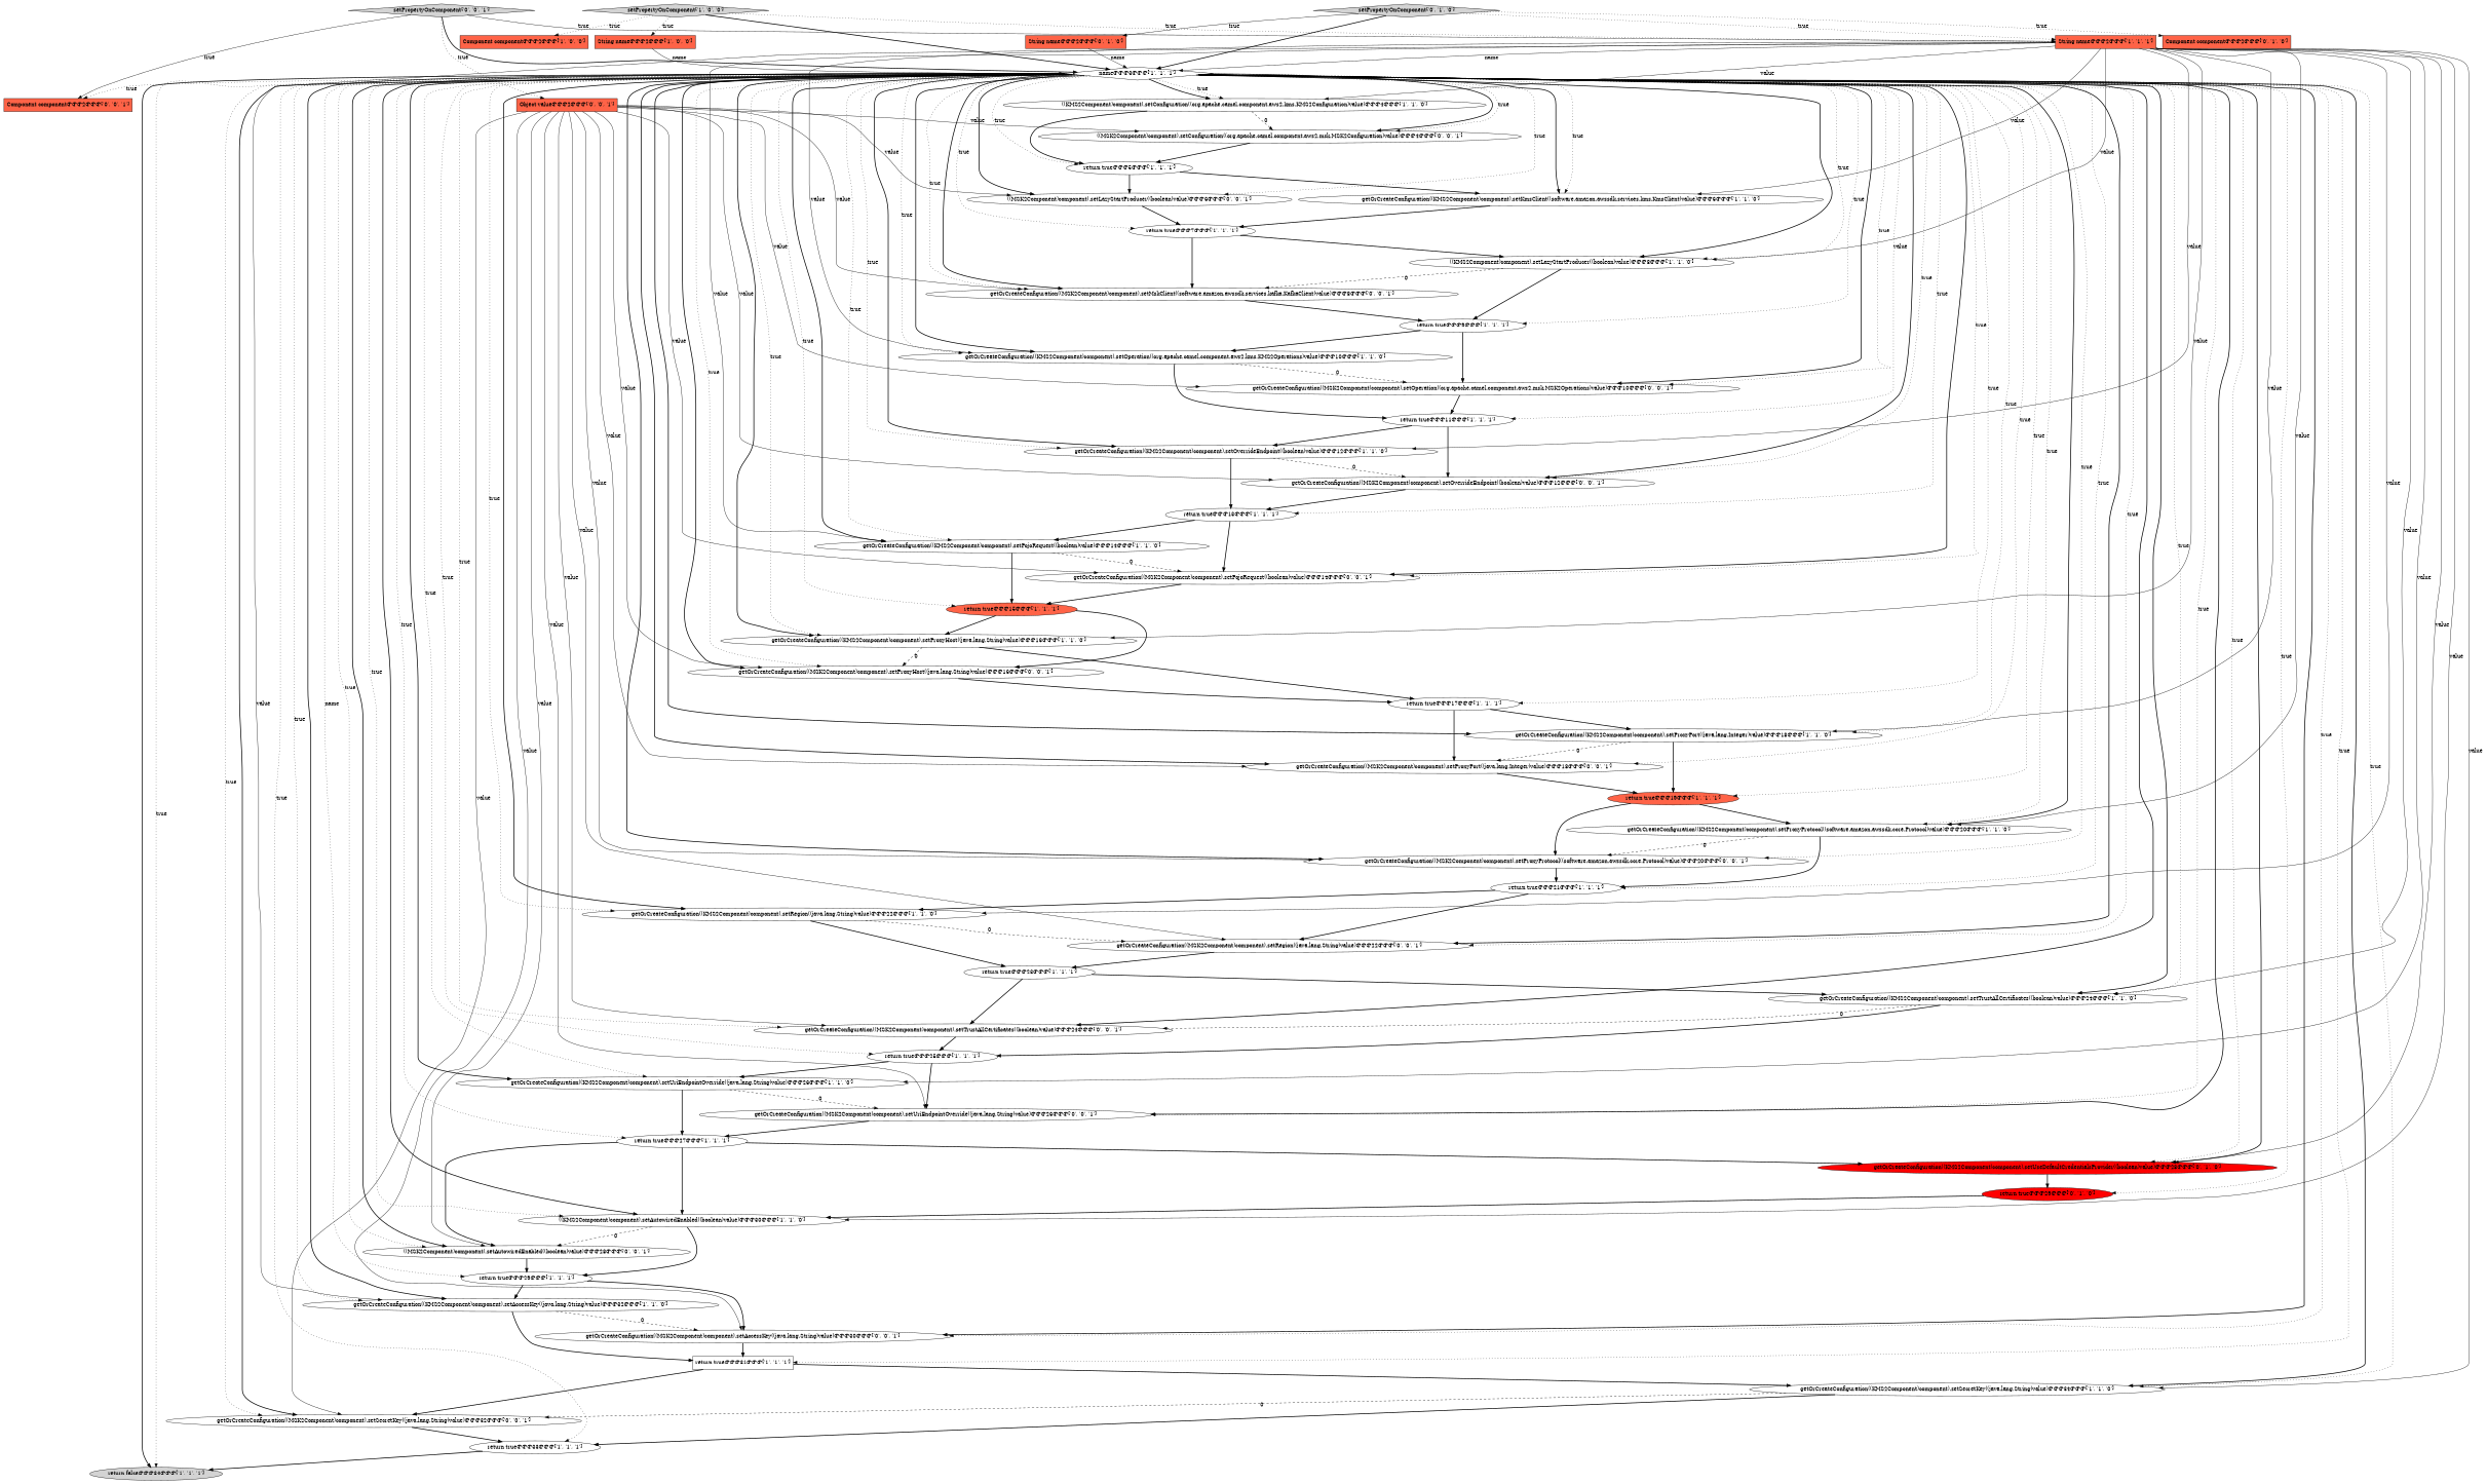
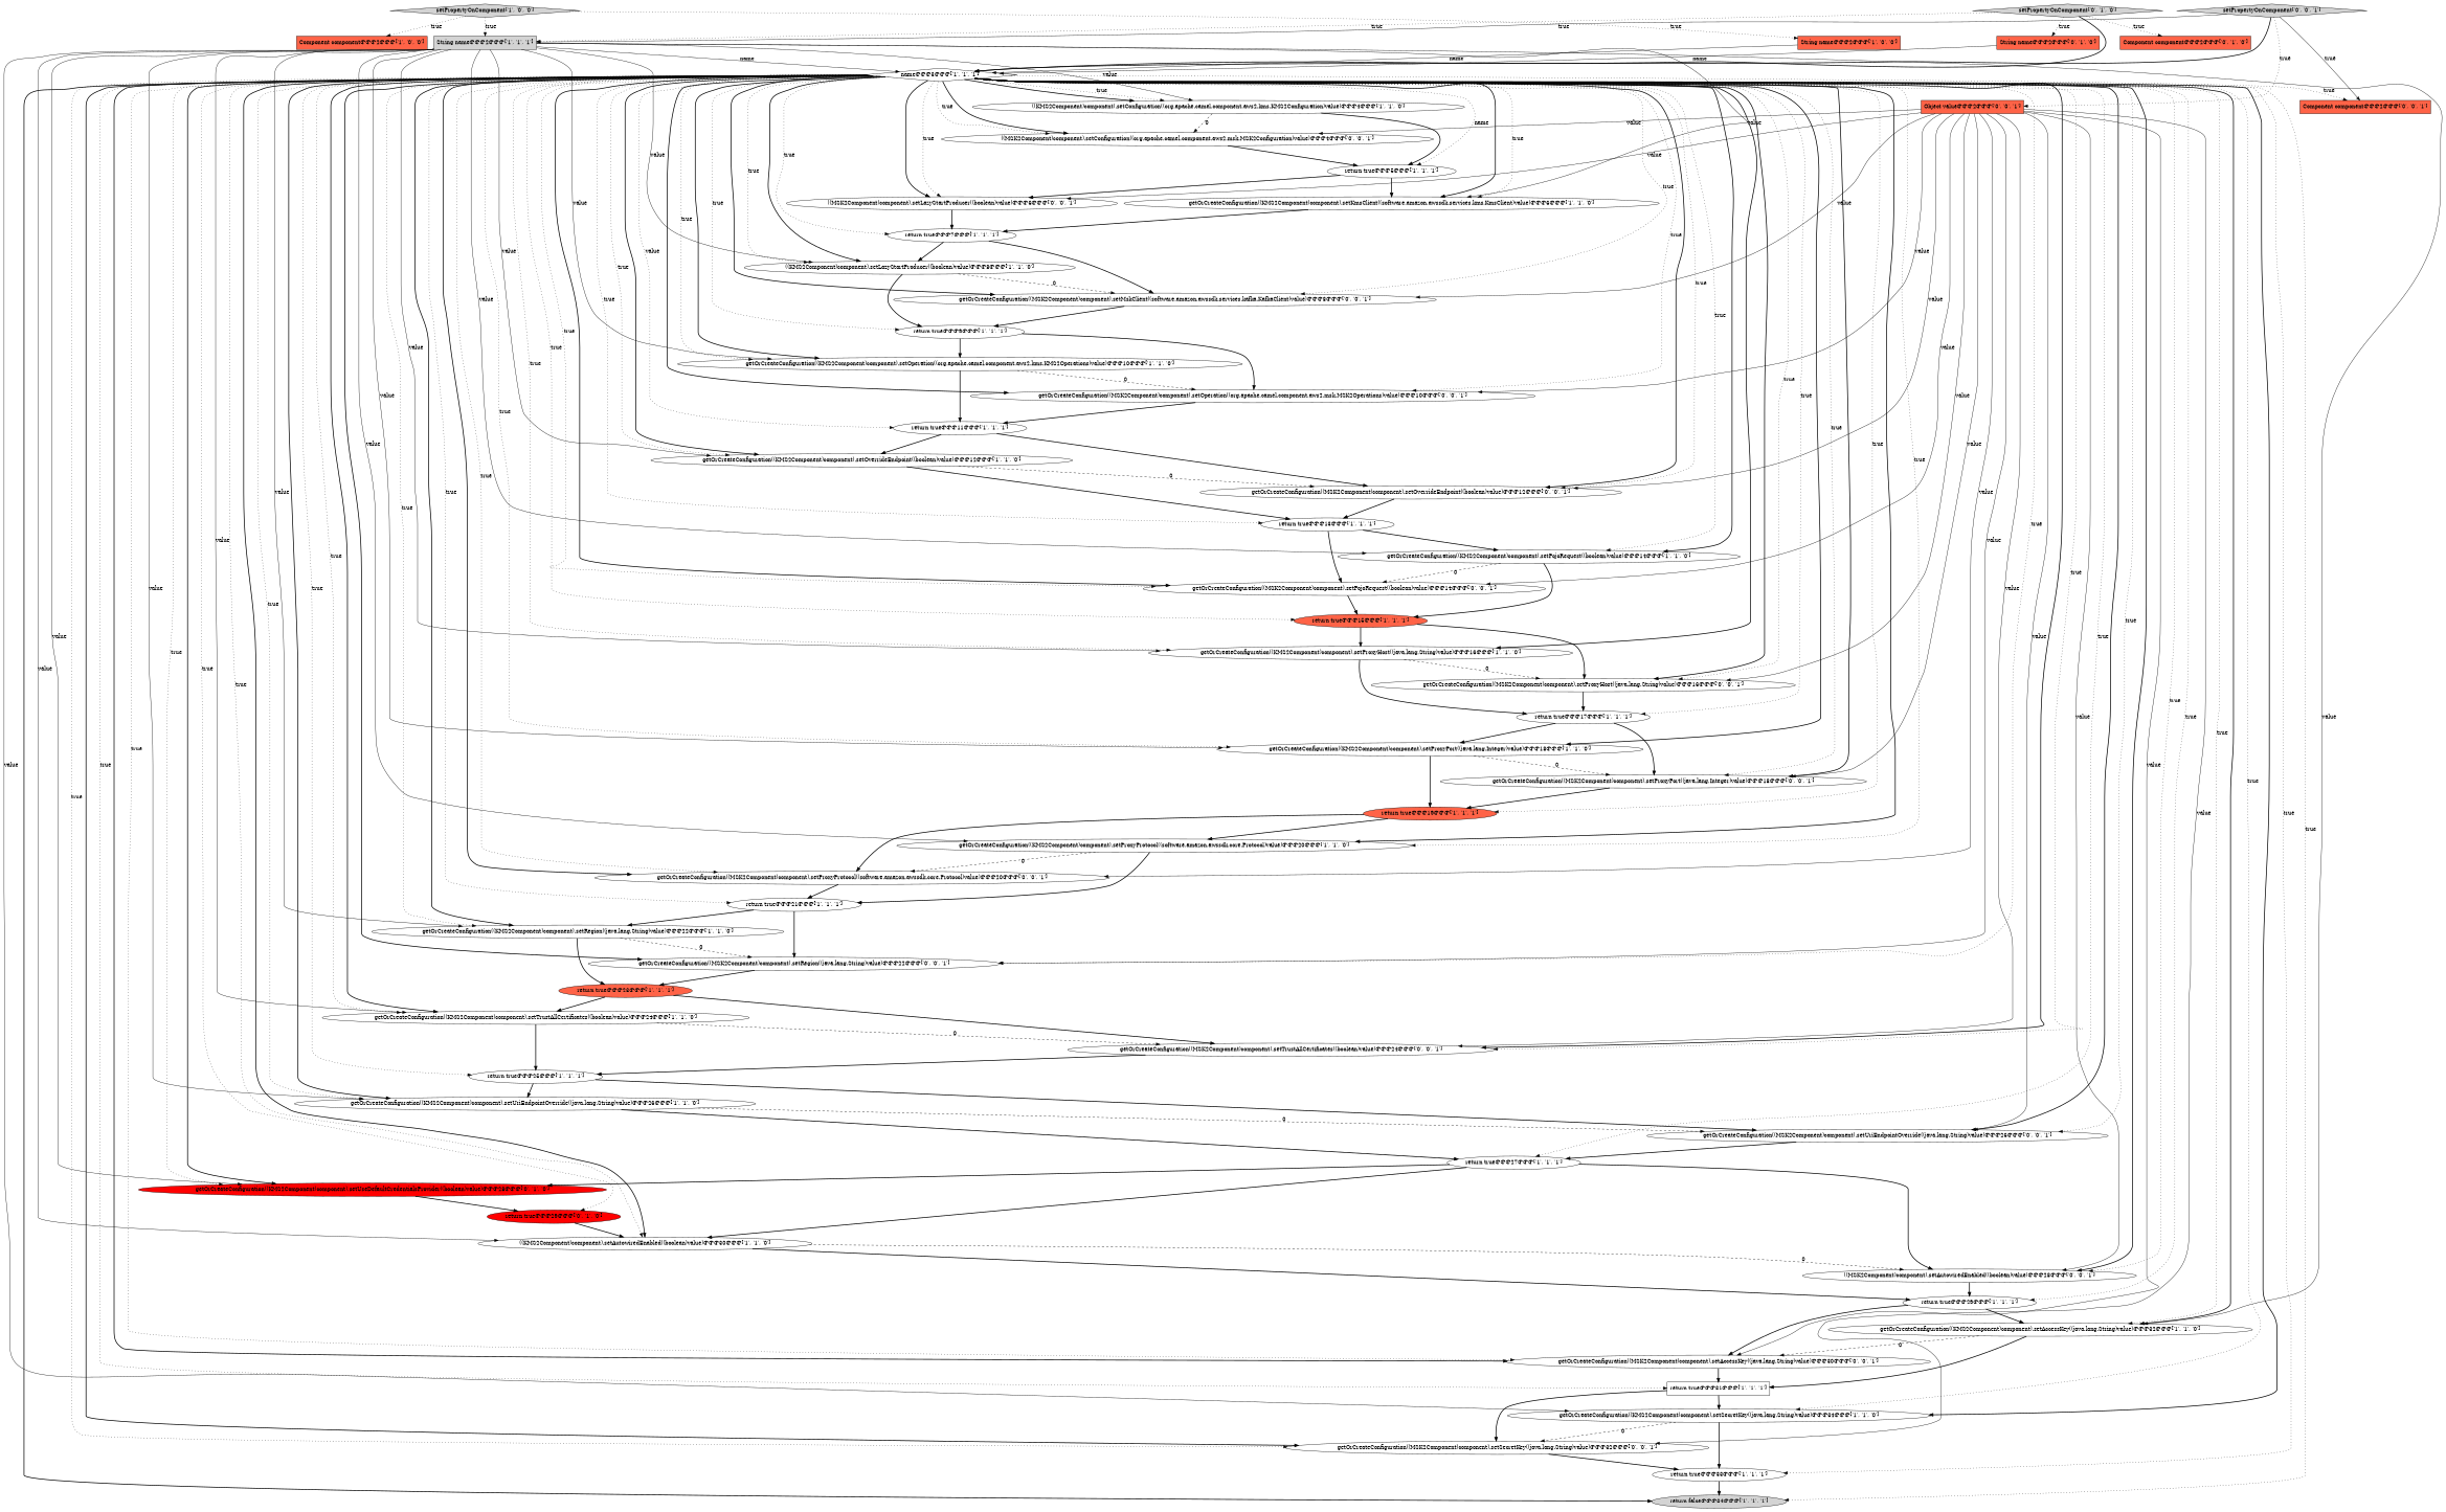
  digraph {
    node [fillcolor=white shape=ellipse style=filled]
    edge [style=bold]
    n1 [fillcolor=tomato label="return true@@@15@@@['1', '1', '1']"]
    n2 [label="getOrCreateConfiguration((KMS2Component)component).setProxyHost((java.lang.String)value)@@@16@@@['1', '1', '0']"]
    n3 [label="getOrCreateConfiguration((MSK2Component)component).setProxyHost((java.lang.String)value)@@@16@@@['0', '0', '1']"]
    n4 [label="return true@@@17@@@['1', '1', '1']"]
    n5 [label="((MSK2Component)component).setLazyStartProducer((boolean)value)@@@6@@@['0', '0', '1']"]
    n6 [label="return true@@@7@@@['1', '1', '1']"]
    n7 [label="((KMS2Component)component).setLazyStartProducer((boolean)value)@@@8@@@['1', '1', '0']"]
    n8 [label="getOrCreateConfiguration((MSK2Component)component).setMskClient((software.amazon.awssdk.services.kafka.KafkaClient)value)@@@8@@@['0', '0', '1']"]
    n9 [label="getOrCreateConfiguration((KMS2Component)component).setProxyPort((java.lang.Integer)value)@@@18@@@['1', '1', '0']"]
    n10 [label="getOrCreateConfiguration((MSK2Component)component).setProxyPort((java.lang.Integer)value)@@@18@@@['0', '0', '1']"]
    n11 [fillcolor=lightgray label="return false@@@34@@@['1', '1', '1']"]
    n12 [label="return true@@@5@@@['1', '1', '1']"]
    n13 [label="getOrCreateConfiguration((KMS2Component)component).setKmsClient((software.amazon.awssdk.services.kms.KmsClient)value)@@@6@@@['1', '1', '0']"]
    n14 [fillcolor=tomato label="String name@@@2@@@['1', '0', '0']" shape=box]
    n15 [label="name@@@3@@@['1', '1', '1']" shape=diamond]
    n16 [label="return true@@@11@@@['1', '1', '1']"]
    n17 [label="getOrCreateConfiguration((MSK2Component)component).setOverrideEndpoint((boolean)value)@@@12@@@['0', '0', '1']"]
    n18 [label="getOrCreateConfiguration((KMS2Component)component).setOverrideEndpoint((boolean)value)@@@12@@@['1', '1', '0']"]
    n19 [label="return true@@@25@@@['1', '1', '1']"]
    n20 [label="getOrCreateConfiguration((MSK2Component)component).setUriEndpointOverride((java.lang.String)value)@@@26@@@['0', '0', '1']"]
    n21 [label="getOrCreateConfiguration((KMS2Component)component).setUriEndpointOverride((java.lang.String)value)@@@26@@@['1', '1', '0']"]
    n22 [label="getOrCreateConfiguration((KMS2Component)component).setRegion((java.lang.String)value)@@@22@@@['1', '1', '0']"]
    n23 [label="getOrCreateConfiguration((MSK2Component)component).setRegion((java.lang.String)value)@@@22@@@['0', '0', '1']"]
    n24 [label="return true@@@21@@@['1', '1', '1']"]
    n25 [label="getOrCreateConfiguration((KMS2Component)component).setSecretKey((java.lang.String)value)@@@34@@@['1', '1', '0']"]
    n26 [label="return true@@@33@@@['1', '1', '1']"]
    n27 [label="getOrCreateConfiguration((MSK2Component)component).setSecretKey((java.lang.String)value)@@@32@@@['0', '0', '1']"]
    n28 [label="return true@@@13@@@['1', '1', '1']"]
    n29 [label="getOrCreateConfiguration((KMS2Component)component).setPojoRequest((boolean)value)@@@14@@@['1', '1', '0']"]
    n30 [label="getOrCreateConfiguration((MSK2Component)component).setPojoRequest((boolean)value)@@@14@@@['0', '0', '1']"]
    n31 [label="return true@@@9@@@['1', '1', '1']"]
    n32 [label="((KMS2Component)component).setConfiguration((org.apache.camel.component.aws2.kms.KMS2Configuration)value)@@@4@@@['1', '1', '0']"]
    n33 [label="((MSK2Component)component).setConfiguration((org.apache.camel.component.aws2.msk.MSK2Configuration)value)@@@4@@@['0', '0', '1']"]
    n34 [label="getOrCreateConfiguration((MSK2Component)component).setTrustAllCertificates((boolean)value)@@@24@@@['0', '0', '1']"]
    n35 [label="return true@@@27@@@['1', '1', '1']"]
    n36 [label="((KMS2Component)component).setAutowiredEnabled((boolean)value)@@@30@@@['1', '1', '0']"]
    n37 [label="getOrCreateConfiguration((KMS2Component)component).setTrustAllCertificates((boolean)value)@@@24@@@['1', '1', '0']"]
    n38 [label="getOrCreateConfiguration((KMS2Component)component).setProxyProtocol((software.amazon.awssdk.core.Protocol)value)@@@20@@@['1', '1', '0']"]
    n39 [label="getOrCreateConfiguration((KMS2Component)component).setOperation((org.apache.camel.component.aws2.kms.KMS2Operations)value)@@@10@@@['1', '1', '0']"]
    n40 [label="getOrCreateConfiguration((KMS2Component)component).setAccessKey((java.lang.String)value)@@@32@@@['1', '1', '0']"]
    n41 [fillcolor=red label="getOrCreateConfiguration((KMS2Component)component).setUseDefaultCredentialsProvider((boolean)value)@@@28@@@['0', '1', '0']"]
    n42 [label="getOrCreateConfiguration((MSK2Component)component).setProxyProtocol((software.amazon.awssdk.core.Protocol)value)@@@20@@@['0', '0', '1']"]
    n43 [fillcolor=tomato label="Component component@@@2@@@['0', '0', '1']" shape=box]
    n44 [label="((MSK2Component)component).setAutowiredEnabled((boolean)value)@@@28@@@['0', '0', '1']"]
    n45 [label="return true@@@29@@@['1', '1', '1']"]
    n46 [fillcolor=tomato label="return true@@@19@@@['1', '1', '1']"]
    n47 [label="getOrCreateConfiguration((MSK2Component)component).setOperation((org.apache.camel.component.aws2.msk.MSK2Operations)value)@@@10@@@['0', '0', '1']"]
    n48 [label="return true@@@31@@@['1', '1', '1']" shape=box]
    n49 [label="getOrCreateConfiguration((MSK2Component)component).setAccessKey((java.lang.String)value)@@@30@@@['0', '0', '1']"]
    n50 [fillcolor=red label="return true@@@29@@@['0', '1', '0']"]
-   n51 [label="return true@@@23@@@['1', '1', '1']"]
-   n52 [fillcolor=tomato label="String name@@@2@@@['1', '1', '1']" shape=box]
+   n51 [fillcolor=tomato label="return true@@@23@@@['1', '1', '1']"]
+   n52 [fillcolor=lightgray label="String name@@@2@@@['1', '1', '1']" shape=box]
    n53 [fillcolor=tomato label="String name@@@2@@@['0', '1', '0']" shape=box]
    n54 [fillcolor=lightgray label="setPropertyOnComponent['0', '0', '1']" shape=diamond]
    n55 [fillcolor=tomato label="Object value@@@2@@@['0', '0', '1']" shape=box]
    n56 [fillcolor=tomato label="Component component@@@2@@@['1', '0', '0']" shape=box]
    n57 [fillcolor=lightgray label="setPropertyOnComponent['1', '0', '0']" shape=diamond]
    n58 [fillcolor=tomato label="Component component@@@2@@@['0', '1', '0']" shape=box]
    n59 [fillcolor=lightgray label="setPropertyOnComponent['0', '1', '0']" shape=diamond]
    n1 -> n2
    n1 -> n3
    n2 -> n3 [label=0 style=dashed]
    n2 -> n4
    n3 -> n4
    n4 -> n9
    n4 -> n10
    n5 -> n6
    n6 -> n7
    n6 -> n8
    n7 -> n8 [label=0 style=dashed]
    n7 -> n31
    n8 -> n31
    n9 -> n10 [label=0 style=dashed]
    n9 -> n46
    n10 -> n46
    n12 -> n5
    n12 -> n13
    n13 -> n6
    n14 -> n15 [label=name style=solid]
    n15 -> n1 [label=true style=dotted]
    n15 -> n2
    n15 -> n2 [label=true style=dotted]
    n15 -> n3
    n15 -> n3 [label=true style=dotted]
    n15 -> n4 [label=true style=dotted]
    n15 -> n5
    n15 -> n5 [label=true style=dotted]
    n15 -> n6 [label=true style=dotted]
    n15 -> n7 [label=true style=dotted]
    n15 -> n7
    n15 -> n8
    n15 -> n8 [label=true style=dotted]
    n15 -> n9
    n15 -> n9 [label=true style=dotted]
    n15 -> n10
    n15 -> n10 [label=true style=dotted]
    n15 -> n11
    n15 -> n11 [label=true style=dotted]
-   n15 -> n12 [label=true style=dotted]
+   n15 -> n12 [label=name style=dotted]
    n15 -> n13 [label=true style=dotted]
    n15 -> n13
    n15 -> n16 [label=value style=dotted]
    n15 -> n17
    n15 -> n17 [label=true style=dotted]
    n15 -> n18
    n15 -> n18 [label=true style=dotted]
    n15 -> n19 [label=true style=dotted]
    n15 -> n20 [label=true style=dotted]
    n15 -> n20
    n15 -> n21
    n15 -> n21 [label=true style=dotted]
    n15 -> n22 [label=true style=dotted]
    n15 -> n22
    n15 -> n23
    n15 -> n23 [label=true style=dotted]
    n15 -> n24 [label=true style=dotted]
    n15 -> n25
    n15 -> n25 [label=true style=dotted]
    n15 -> n26 [label=true style=dotted]
    n15 -> n27 [label=true style=dotted]
    n15 -> n27
    n15 -> n28 [label=true style=dotted]
    n15 -> n29
    n15 -> n29 [label=true style=dotted]
    n15 -> n30
    n15 -> n30 [label=true style=dotted]
    n15 -> n31 [label=true style=dotted]
    n15 -> n32 [label=true style=dotted]
    n15 -> n32
    n15 -> n33
    n15 -> n33 [label=true style=dotted]
    n15 -> n34
    n15 -> n34 [label=true style=dotted]
    n15 -> n35 [label=true style=dotted]
    n15 -> n36 [label=true style=dotted]
    n15 -> n36
    n15 -> n37 [label=true style=dotted]
    n15 -> n37
    n15 -> n38 [label=true style=dotted]
    n15 -> n38
    n15 -> n39 [label=true style=dotted]
    n15 -> n39
    n15 -> n40 [label=true style=dotted]
    n15 -> n40
    n15 -> n41 [label=true style=dotted]
    n15 -> n41
    n15 -> n42
    n15 -> n42 [label=true style=dotted]
    n15 -> n43 [label=true style=dotted]
    n15 -> n44 [label=true style=dotted]
    n15 -> n44
-   n15 -> n45 [label=name style=dotted]
+   n15 -> n45 [label=true style=dotted]
    n15 -> n46 [label=true style=dotted]
    n15 -> n47
    n15 -> n47 [label=true style=dotted]
    n15 -> n48 [label=true style=dotted]
    n15 -> n49
    n15 -> n49 [label=true style=dotted]
    n15 -> n50 [label=true style=dotted]
    n16 -> n17
    n16 -> n18
    n17 -> n28
    n18 -> n17 [label=0 style=dashed]
    n18 -> n28
    n19 -> n20
    n19 -> n21
    n20 -> n35
    n21 -> n20 [label=0 style=dashed]
    n21 -> n35
    n22 -> n23 [label=0 style=dashed]
    n22 -> n51
    n23 -> n51
    n24 -> n22
    n24 -> n23
    n25 -> n26
    n25 -> n27 [label=0 style=dashed]
    n26 -> n11
    n27 -> n26
    n28 -> n29
    n28 -> n30
    n29 -> n1
    n29 -> n30 [label=0 style=dashed]
    n30 -> n1
    n31 -> n39
    n31 -> n47
    n32 -> n12
    n32 -> n33 [label=0 style=dashed]
    n33 -> n12
    n34 -> n19
    n35 -> n36
    n35 -> n41
    n35 -> n44
    n36 -> n44 [label=0 style=dashed]
    n36 -> n45
    n37 -> n19
    n37 -> n34 [label=0 style=dashed]
    n38 -> n24
    n38 -> n42 [label=0 style=dashed]
    n39 -> n16
    n39 -> n47 [label=0 style=dashed]
    n40 -> n48
    n40 -> n49 [label=0 style=dashed]
    n41 -> n50
    n42 -> n24
    n44 -> n45
    n45 -> n40
    n45 -> n49
    n46 -> n38
    n46 -> n42
    n47 -> n16
    n48 -> n25
    n48 -> n27
    n49 -> n48
    n50 -> n36
    n51 -> n34
    n51 -> n37
    n52 -> n2 [label=value style=solid]
    n52 -> n7 [label=value style=solid]
    n52 -> n9 [label=value style=solid]
    n52 -> n13 [label=value style=solid]
    n52 -> n15 [label=name style=solid]
    n52 -> n18 [label=value style=solid]
    n52 -> n21 [label=value style=solid]
    n52 -> n22 [label=value style=solid]
    n52 -> n25 [label=value style=solid]
    n52 -> n29 [label=value style=solid]
    n52 -> n32 [label=value style=solid]
    n52 -> n36 [label=value style=solid]
    n52 -> n37 [label=value style=solid]
    n52 -> n38 [label=value style=solid]
    n52 -> n39 [label=value style=solid]
    n52 -> n40 [label=value style=solid]
    n52 -> n41 [label=value style=solid]
    n53 -> n15 [label=name style=solid]
    n54 -> n15
    n54 -> n43 [label=true style=solid]
    n54 -> n52 [label=true style=solid]
    n54 -> n55 [label=true style=dotted]
    n55 -> n3 [label=value style=solid]
    n55 -> n5 [label=value style=solid]
    n55 -> n8 [label=value style=solid]
    n55 -> n10 [label=value style=solid]
    n55 -> n17 [label=value style=solid]
    n55 -> n20 [label=value style=solid]
    n55 -> n23 [label=value style=solid]
    n55 -> n27 [label=value style=solid]
    n55 -> n30 [label=value style=solid]
    n55 -> n33 [label=value style=solid]
    n55 -> n34 [label=value style=solid]
    n55 -> n42 [label=value style=solid]
    n55 -> n44 [label=value style=solid]
    n55 -> n47 [label=value style=solid]
    n55 -> n49 [label=value style=solid]
    n57 -> n14 [label=true style=dotted]
-   n57 -> n15
    n57 -> n52 [label=true style=dotted]
    n57 -> n56 [label=true style=dotted]
    n59 -> n15
    n59 -> n52 [label=true style=dotted]
-   n59 -> n53 [label=true style=solid]
+   n59 -> n53 [label=true style=dotted]
    n59 -> n58 [label=true style=dotted]
  }
